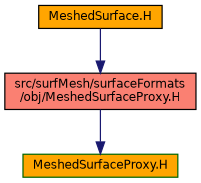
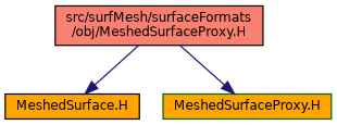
  digraph {
    node [color=black fillcolor=orange fontname=Helvetica fontsize=10 shape=record style=filled]
    edge [color=midnightblue fontname=Helvetica fontsize=10 labelfontname=Helvetica labelfontsize=10 style=solid]
    n1 [fillcolor=salmon fontcolor=black height=0.2 label="src/surfMesh/surfaceFormats\l/obj/MeshedSurfaceProxy.H" width=0.4]
    n2 [height=0.2 label="MeshedSurface.H" width=0.4]
    n3 [color=darkgreen height=0.2 label="MeshedSurfaceProxy.H" width=0.4]
-   n2 -> n1
+   n1 -> n2
    n1 -> n3
  }
